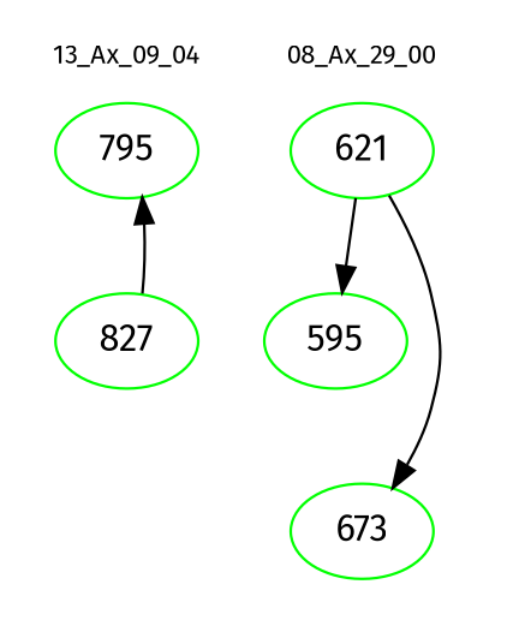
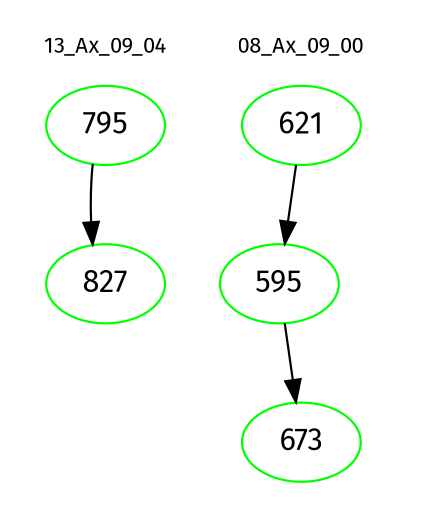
  digraph {
    fontname="Fira Sans"
    node [color=green fontname="Fira Sans"]
    edge [color=black fontname="Fira Sans"]
    n1 [label=795]
    n2 [label=827]
    n3 [label=621]
    n4 [label=595]
    n5 [label=673]
    subgraph cluster_1 {
      color=white
      fontsize=10
      label="13_Ax_09_04"
      n1
      n2
    }
    subgraph cluster_2 {
      color=white
      fontsize=10
-     label="08_Ax_29_00"
+     label="08_Ax_09_00"
      n3
      n4
      n5
    }
-   n2 -> n1
+   n1 -> n2
    n3 -> n4
-   n3 -> n5
+   n4 -> n5
  }
